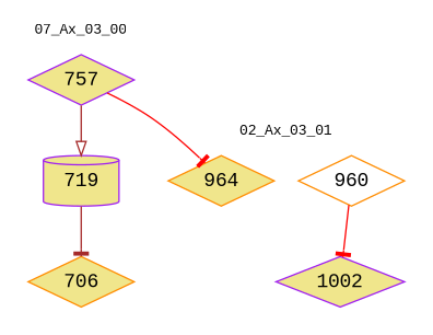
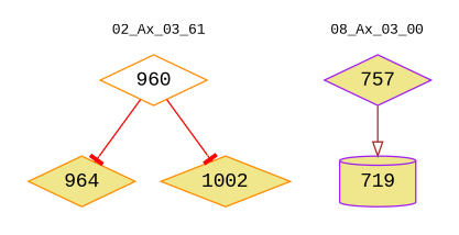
  digraph {
    fontname="Liberation Mono"
    node [color=darkorange fillcolor=khaki fontname="Liberation Mono" shape=diamond style=filled]
    edge [arrowhead=tee color=red fontname="Liberation Mono"]
    n1 [fillcolor=white label=960]
    n2 [label=964]
-   n3 [color=purple label=1002]
+   n3 [label=1002]
    n4 [color=purple label=719 shape=cylinder]
-   n5 [label=706]
    n6 [color=purple label=757]
    subgraph cluster_1 {
      color=white
      fontsize=10
-     label="02_Ax_03_01"
+     label="02_Ax_03_61"
      n1
      n2
      n3
    }
    subgraph cluster_2 {
      color=white
      fontsize=10
-     label="07_Ax_03_00"
+     label="08_Ax_03_00"
      n4
-     n5
      n6
    }
-   n6 -> n2
+   n1 -> n2
    n1 -> n3
-   n4 -> n5 [color=brown]
    n6 -> n4 [arrowhead=onormal color=brown]
  }
